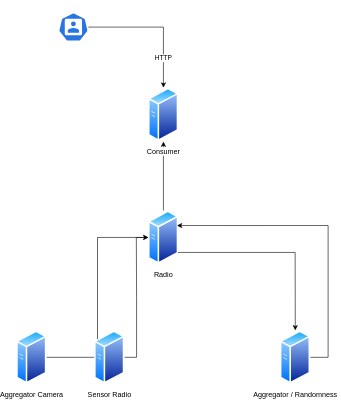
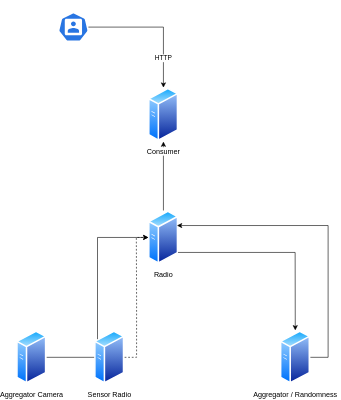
  <mxCell id="0" />
  <mxCell id="1" parent="0" />
  <mxCell id="2" style="edgeStyle=orthogonalEdgeStyle;rounded=0;orthogonalLoop=1;jettySize=auto;html=1;" edge="1" parent="1" source="4" target="10"><mxGeometry relative="1" as="geometry"><Array as="points"><mxPoint x="485" y="420" /></Array></mxGeometry></mxCell>
  <mxCell id="3" style="edgeStyle=orthogonalEdgeStyle;rounded=0;orthogonalLoop=1;jettySize=auto;html=1;" edge="1" parent="1" source="4" target="11"><mxGeometry relative="1" as="geometry" /></mxCell>
  <mxCell id="4" value="Radio" style="image;aspect=fixed;perimeter=ellipsePerimeter;html=1;align=center;shadow=0;dashed=0;spacingTop=3;image=img/lib/active_directory/generic_server.svg;" vertex="1" parent="1"><mxGeometry x="240" y="350" width="50.4" height="90" as="geometry" /></mxCell>
- <mxCell id="5" style="edgeStyle=orthogonalEdgeStyle;rounded=0;orthogonalLoop=1;jettySize=auto;html=1;entryX=0;entryY=0.5;entryDx=0;entryDy=0;endArrow=open;" edge="1" parent="1" source="6" target="4"><mxGeometry relative="1" as="geometry" /></mxCell>
+ <mxCell id="5" style="edgeStyle=orthogonalEdgeStyle;rounded=0;orthogonalLoop=1;jettySize=auto;html=1;entryX=0;entryY=0.5;entryDx=0;entryDy=0;" edge="1" parent="1" source="6" target="4"><mxGeometry relative="1" as="geometry" /></mxCell>
  <mxCell id="6" value="Aggregator Camera" style="image;aspect=fixed;perimeter=ellipsePerimeter;html=1;align=center;shadow=0;dashed=0;spacingTop=3;image=img/lib/active_directory/generic_server.svg;" vertex="1" parent="1"><mxGeometry x="20" y="550" width="50.4" height="90" as="geometry" /></mxCell>
- <mxCell id="7" style="edgeStyle=orthogonalEdgeStyle;rounded=0;orthogonalLoop=1;jettySize=auto;html=1;entryX=0;entryY=0.5;entryDx=0;entryDy=0;" edge="1" parent="1" source="8" target="4"><mxGeometry relative="1" as="geometry" /></mxCell>
+ <mxCell id="7" style="edgeStyle=orthogonalEdgeStyle;rounded=0;orthogonalLoop=1;jettySize=auto;html=1;entryX=0;entryY=0.5;entryDx=0;entryDy=0;dashed=1;" edge="1" parent="1" source="8" target="4"><mxGeometry relative="1" as="geometry" /></mxCell>
  <mxCell id="8" value="Sensor Radio" style="image;aspect=fixed;perimeter=ellipsePerimeter;html=1;align=center;shadow=0;dashed=0;spacingTop=3;image=img/lib/active_directory/generic_server.svg;" vertex="1" parent="1"><mxGeometry x="150" y="550" width="50.4" height="90" as="geometry" /></mxCell>
  <mxCell id="9" style="edgeStyle=orthogonalEdgeStyle;rounded=0;orthogonalLoop=1;jettySize=auto;html=1;entryX=1;entryY=0.25;entryDx=0;entryDy=0;" edge="1" parent="1" source="10" target="4"><mxGeometry relative="1" as="geometry"><Array as="points"><mxPoint x="540" y="595" /><mxPoint x="540" y="375" /></Array></mxGeometry></mxCell>
  <mxCell id="10" value="Aggregator / Randomness" style="image;aspect=fixed;perimeter=ellipsePerimeter;html=1;align=center;shadow=0;dashed=0;spacingTop=3;image=img/lib/active_directory/generic_server.svg;" vertex="1" parent="1"><mxGeometry x="460" y="550" width="50.4" height="90" as="geometry" /></mxCell>
  <mxCell id="11" value="Consumer" style="image;aspect=fixed;perimeter=ellipsePerimeter;html=1;align=center;shadow=0;dashed=0;spacingTop=3;image=img/lib/active_directory/generic_server.svg;" vertex="1" parent="1"><mxGeometry x="240" y="145" width="50.4" height="90" as="geometry" /></mxCell>
  <mxCell id="12" style="edgeStyle=orthogonalEdgeStyle;rounded=0;orthogonalLoop=1;jettySize=auto;html=1;" edge="1" parent="1" source="14" target="11"><mxGeometry relative="1" as="geometry" /></mxCell>
  <mxCell id="13" value="HTTP" style="edgeLabel;html=1;align=center;verticalAlign=middle;resizable=0;points=[];" vertex="1" connectable="0" parent="12"><mxGeometry x="0.565" y="-1" relative="1" as="geometry"><mxPoint as="offset" /></mxGeometry></mxCell>
  <mxCell id="14" value="" style="aspect=fixed;sketch=0;html=1;dashed=0;whitespace=wrap;verticalLabelPosition=bottom;verticalAlign=top;fillColor=#2875E2;strokeColor=#ffffff;points=[[0.005,0.63,0],[0.1,0.2,0],[0.9,0.2,0],[0.5,0,0],[0.995,0.63,0],[0.72,0.99,0],[0.5,1,0],[0.28,0.99,0]];shape=mxgraph.kubernetes.icon2;prIcon=user" vertex="1" parent="1"><mxGeometry x="90" y="20" width="50" height="48" as="geometry" /></mxCell>
